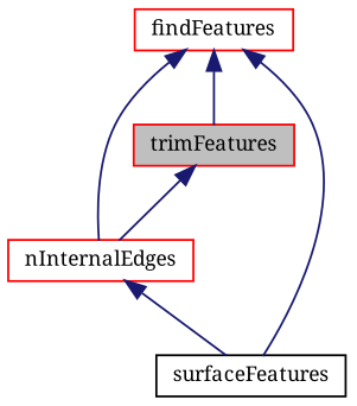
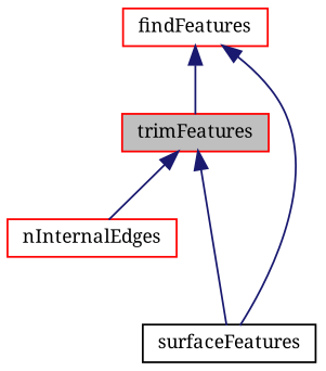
  digraph {
    fontname="Noto Serif"
    rankdir=TB
    node [color=red fontname="Noto Serif" fontsize=10 shape=record]
    edge [color=midnightblue dir=back fontname="Noto Serif" fontsize=10 labelfontname=Helvetica labelfontsize=10 style=solid]
    n1 [fillcolor=grey75 fontcolor=black height=0.2 label=trimFeatures style=filled width=0.4]
    n2 [height=0.2 label=nInternalEdges width=0.4]
    n3 [color=black height=0.2 label=surfaceFeatures width=0.4]
    n4 [height=0.2 label=findFeatures width=0.4]
    n1 -> n2
-   n2 -> n3
+   n1 -> n3
    n4 -> n1
-   n4 -> n2
    n4 -> n3
  }
